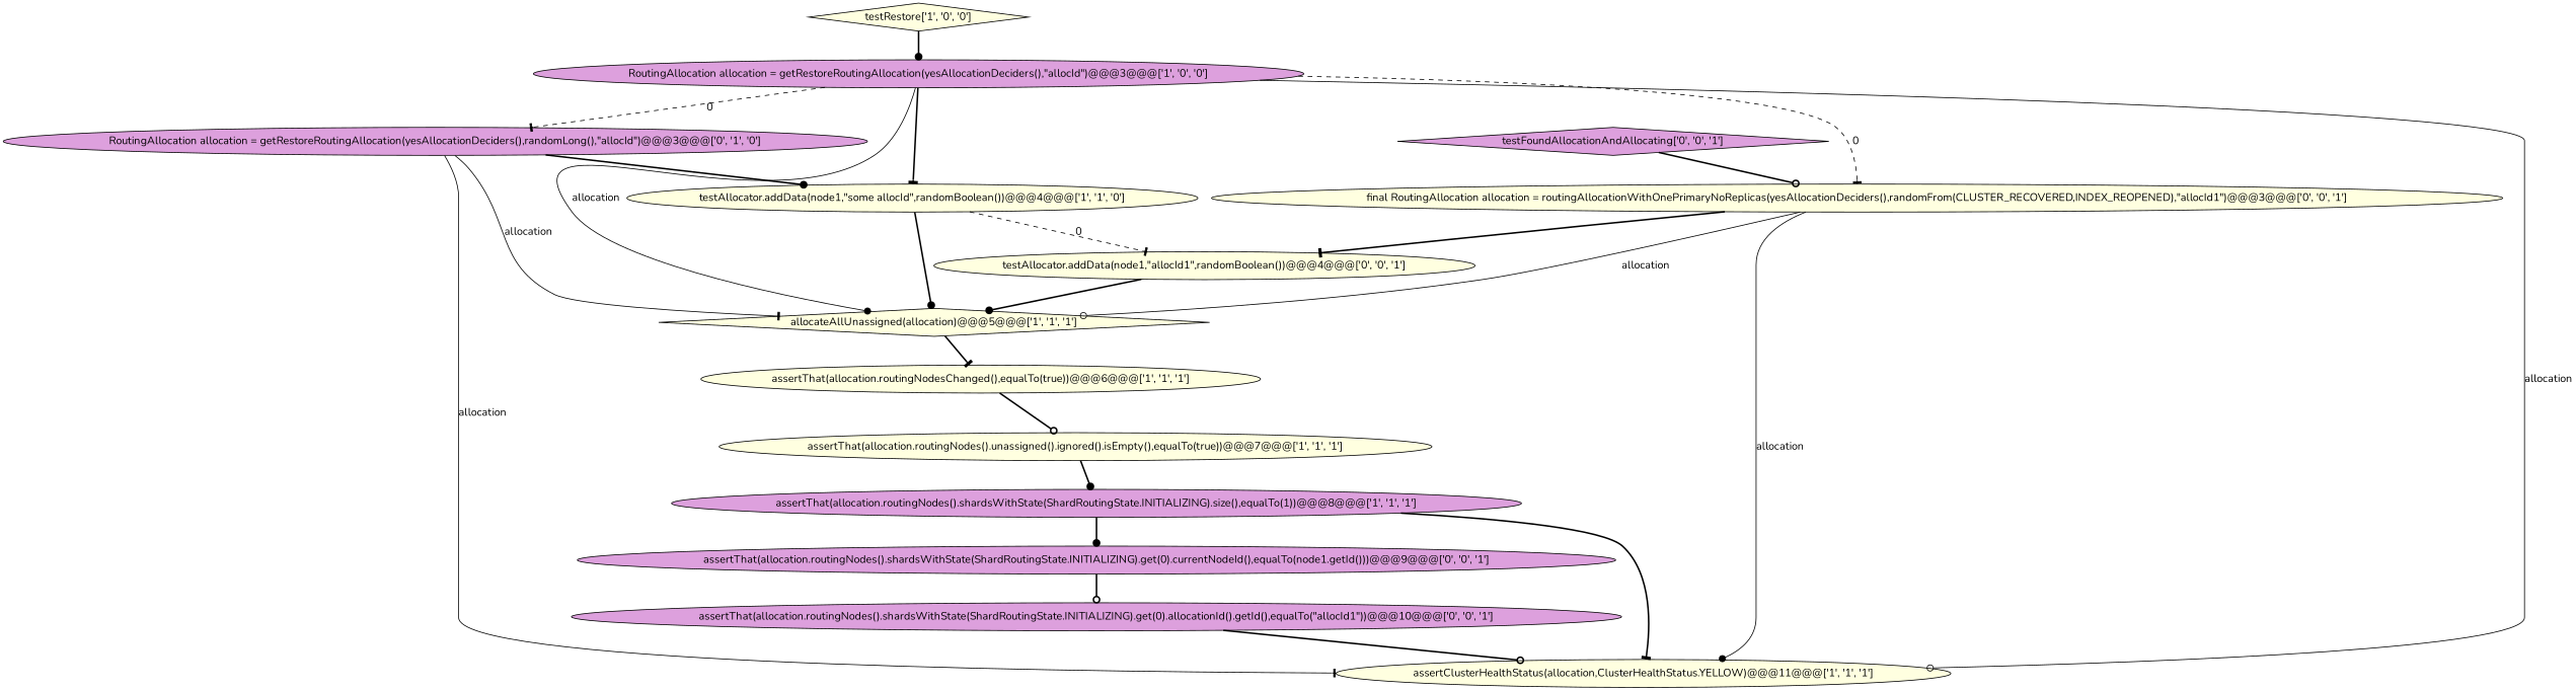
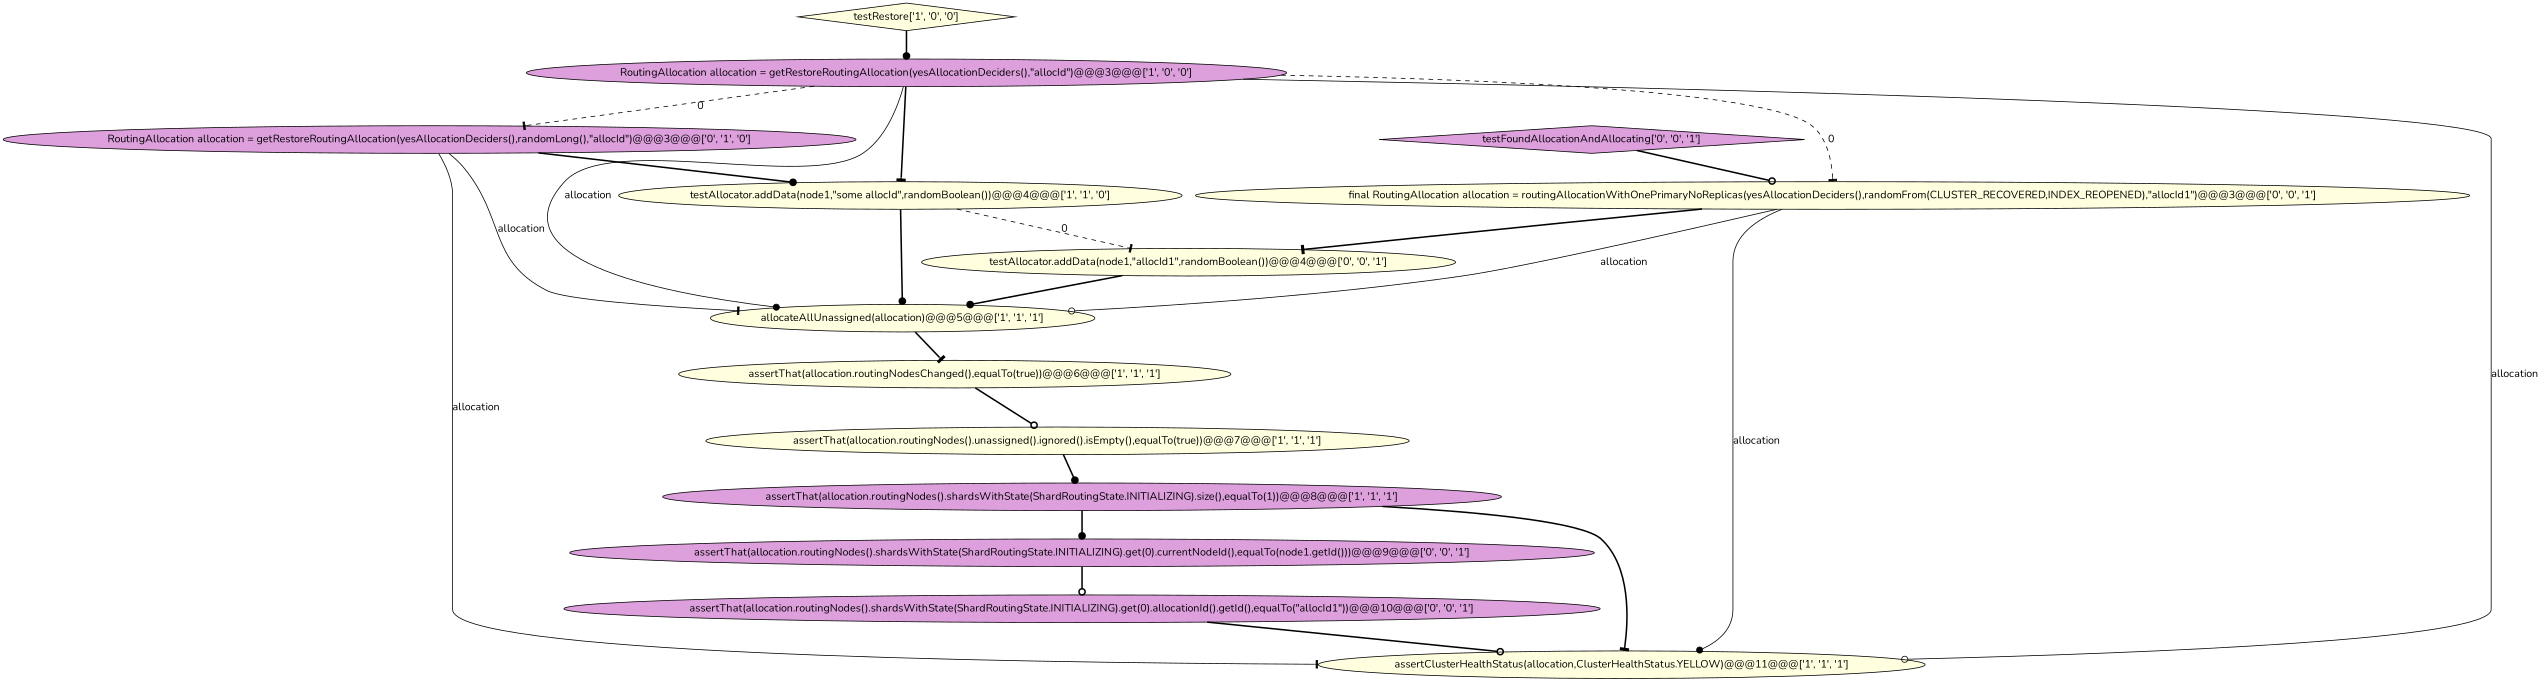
  digraph {
    fontname=Nunito
    node [fillcolor=lightyellow fontname=Nunito shape=ellipse style=filled]
    edge [arrowhead=tee fontname=Nunito style=bold]
    n1 [label="assertClusterHealthStatus(allocation,ClusterHealthStatus.YELLOW)@@@11@@@['1', '1', '1']"]
    n2 [fillcolor=plum label="assertThat(allocation.routingNodes().shardsWithState(ShardRoutingState.INITIALIZING).size(),equalTo(1))@@@8@@@['1', '1', '1']"]
    n3 [fillcolor=plum label="assertThat(allocation.routingNodes().shardsWithState(ShardRoutingState.INITIALIZING).get(0).currentNodeId(),equalTo(node1.getId()))@@@9@@@['0', '0', '1']"]
    n4 [fillcolor=plum label="assertThat(allocation.routingNodes().shardsWithState(ShardRoutingState.INITIALIZING).get(0).allocationId().getId(),equalTo(\"allocId1\"))@@@10@@@['0', '0', '1']"]
    n5 [fillcolor=plum label="RoutingAllocation allocation = getRestoreRoutingAllocation(yesAllocationDeciders(),\"allocId\")@@@3@@@['1', '0', '0']"]
    n6 [label="final RoutingAllocation allocation = routingAllocationWithOnePrimaryNoReplicas(yesAllocationDeciders(),randomFrom(CLUSTER_RECOVERED,INDEX_REOPENED),\"allocId1\")@@@3@@@['0', '0', '1']"]
    n7 [fillcolor=plum label="RoutingAllocation allocation = getRestoreRoutingAllocation(yesAllocationDeciders(),randomLong(),\"allocId\")@@@3@@@['0', '1', '0']"]
-   n8 [label="allocateAllUnassigned(allocation)@@@5@@@['1', '1', '1']" shape=diamond]
+   n8 [label="allocateAllUnassigned(allocation)@@@5@@@['1', '1', '1']"]
    n9 [label="testAllocator.addData(node1,\"some allocId\",randomBoolean())@@@4@@@['1', '1', '0']"]
    n10 [label="testAllocator.addData(node1,\"allocId1\",randomBoolean())@@@4@@@['0', '0', '1']"]
    n11 [label="assertThat(allocation.routingNodesChanged(),equalTo(true))@@@6@@@['1', '1', '1']"]
    n12 [label="assertThat(allocation.routingNodes().unassigned().ignored().isEmpty(),equalTo(true))@@@7@@@['1', '1', '1']"]
    n13 [label="testRestore['1', '0', '0']" shape=diamond]
    n14 [fillcolor=plum label="testFoundAllocationAndAllocating['0', '0', '1']" shape=diamond]
    n2 -> n1
    n2 -> n3 [arrowhead=dot]
    n3 -> n4 [arrowhead=odot]
    n4 -> n1 [arrowhead=odot]
    n5 -> n1 [arrowhead=odot label=allocation style=solid]
    n5 -> n6 [label=0 style=dashed]
    n5 -> n7 [label=0 style=dashed]
    n5 -> n8 [arrowhead=dot label=allocation style=solid]
    n5 -> n9
    n6 -> n1 [arrowhead=dot label=allocation style=solid]
    n6 -> n8 [arrowhead=odot label=allocation style=solid]
    n6 -> n10
    n7 -> n1 [label=allocation style=solid]
    n7 -> n8 [label=allocation style=solid]
    n7 -> n9 [arrowhead=dot]
    n8 -> n11
    n9 -> n8 [arrowhead=dot]
    n9 -> n10 [label=0 style=dashed]
    n10 -> n8 [arrowhead=dot]
    n11 -> n12 [arrowhead=odot]
    n12 -> n2 [arrowhead=dot]
    n13 -> n5 [arrowhead=dot]
    n14 -> n6 [arrowhead=odot]
  }
